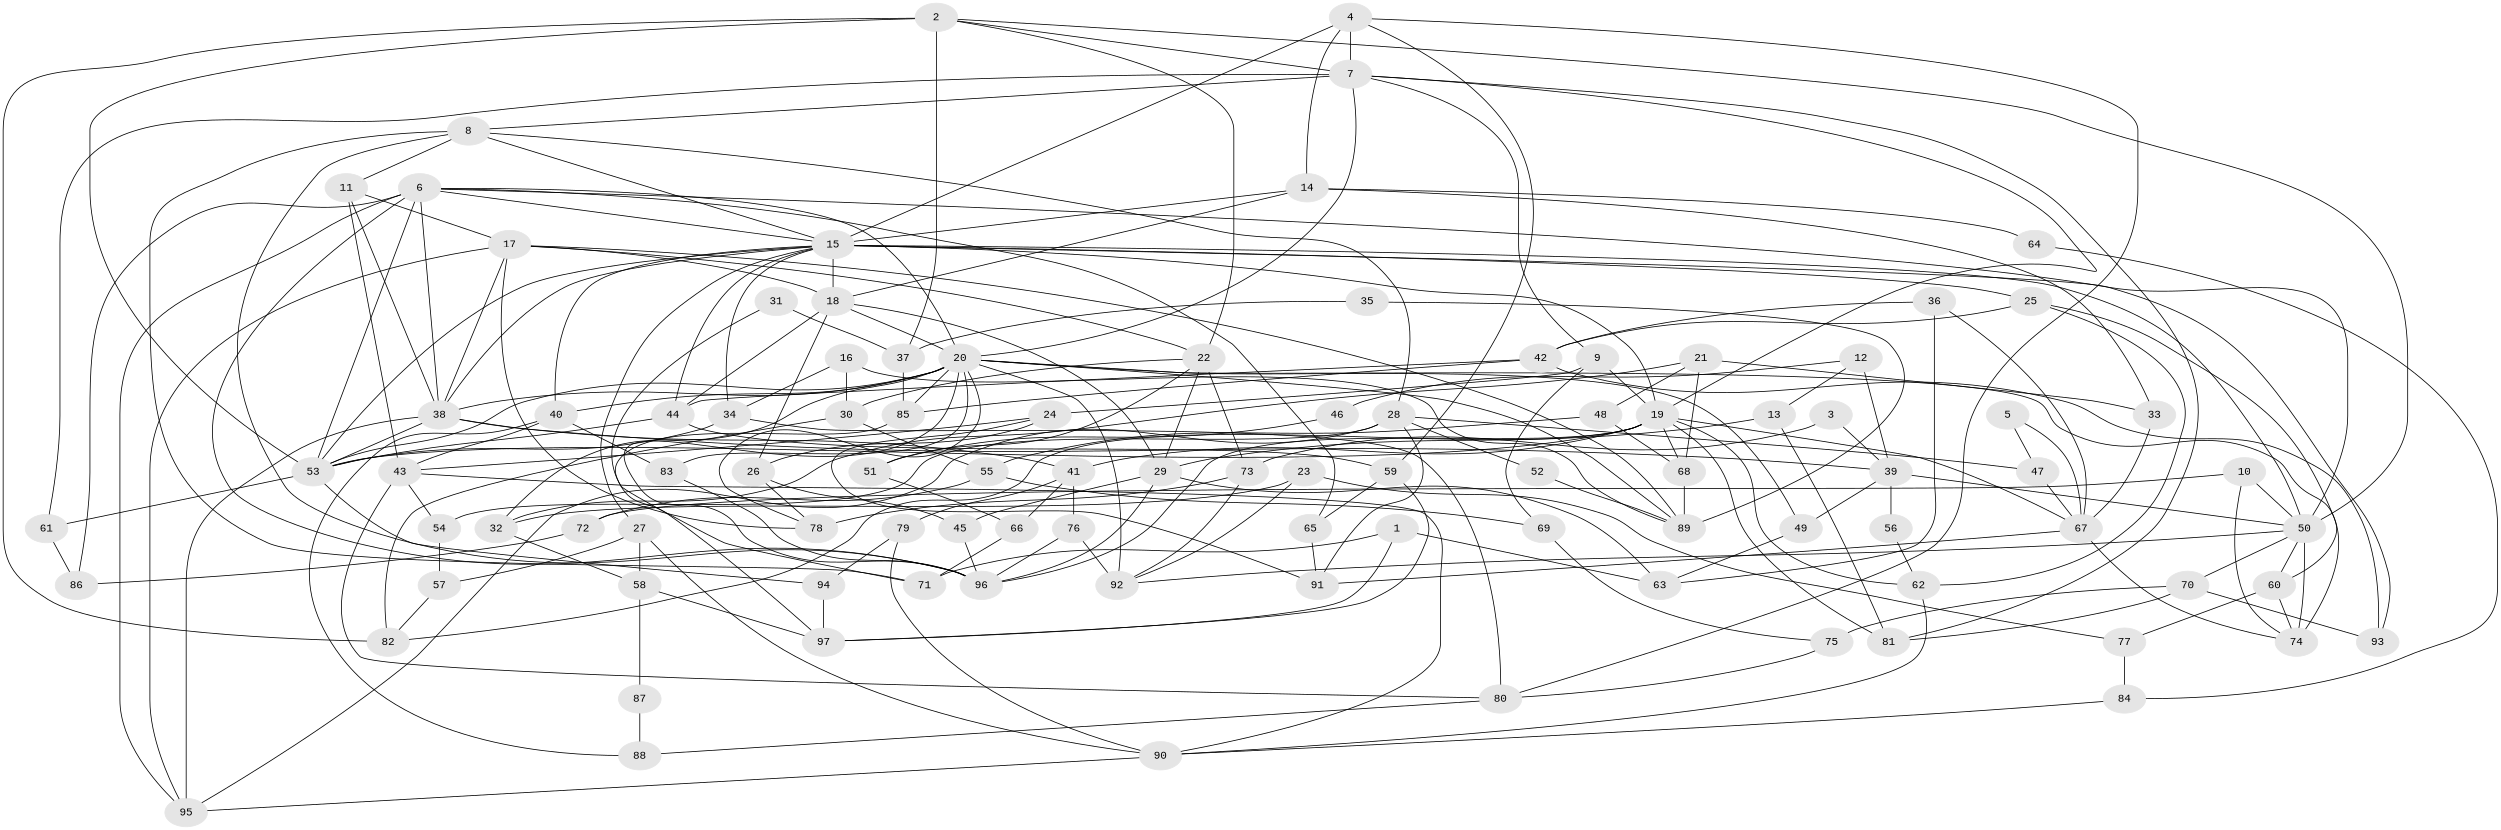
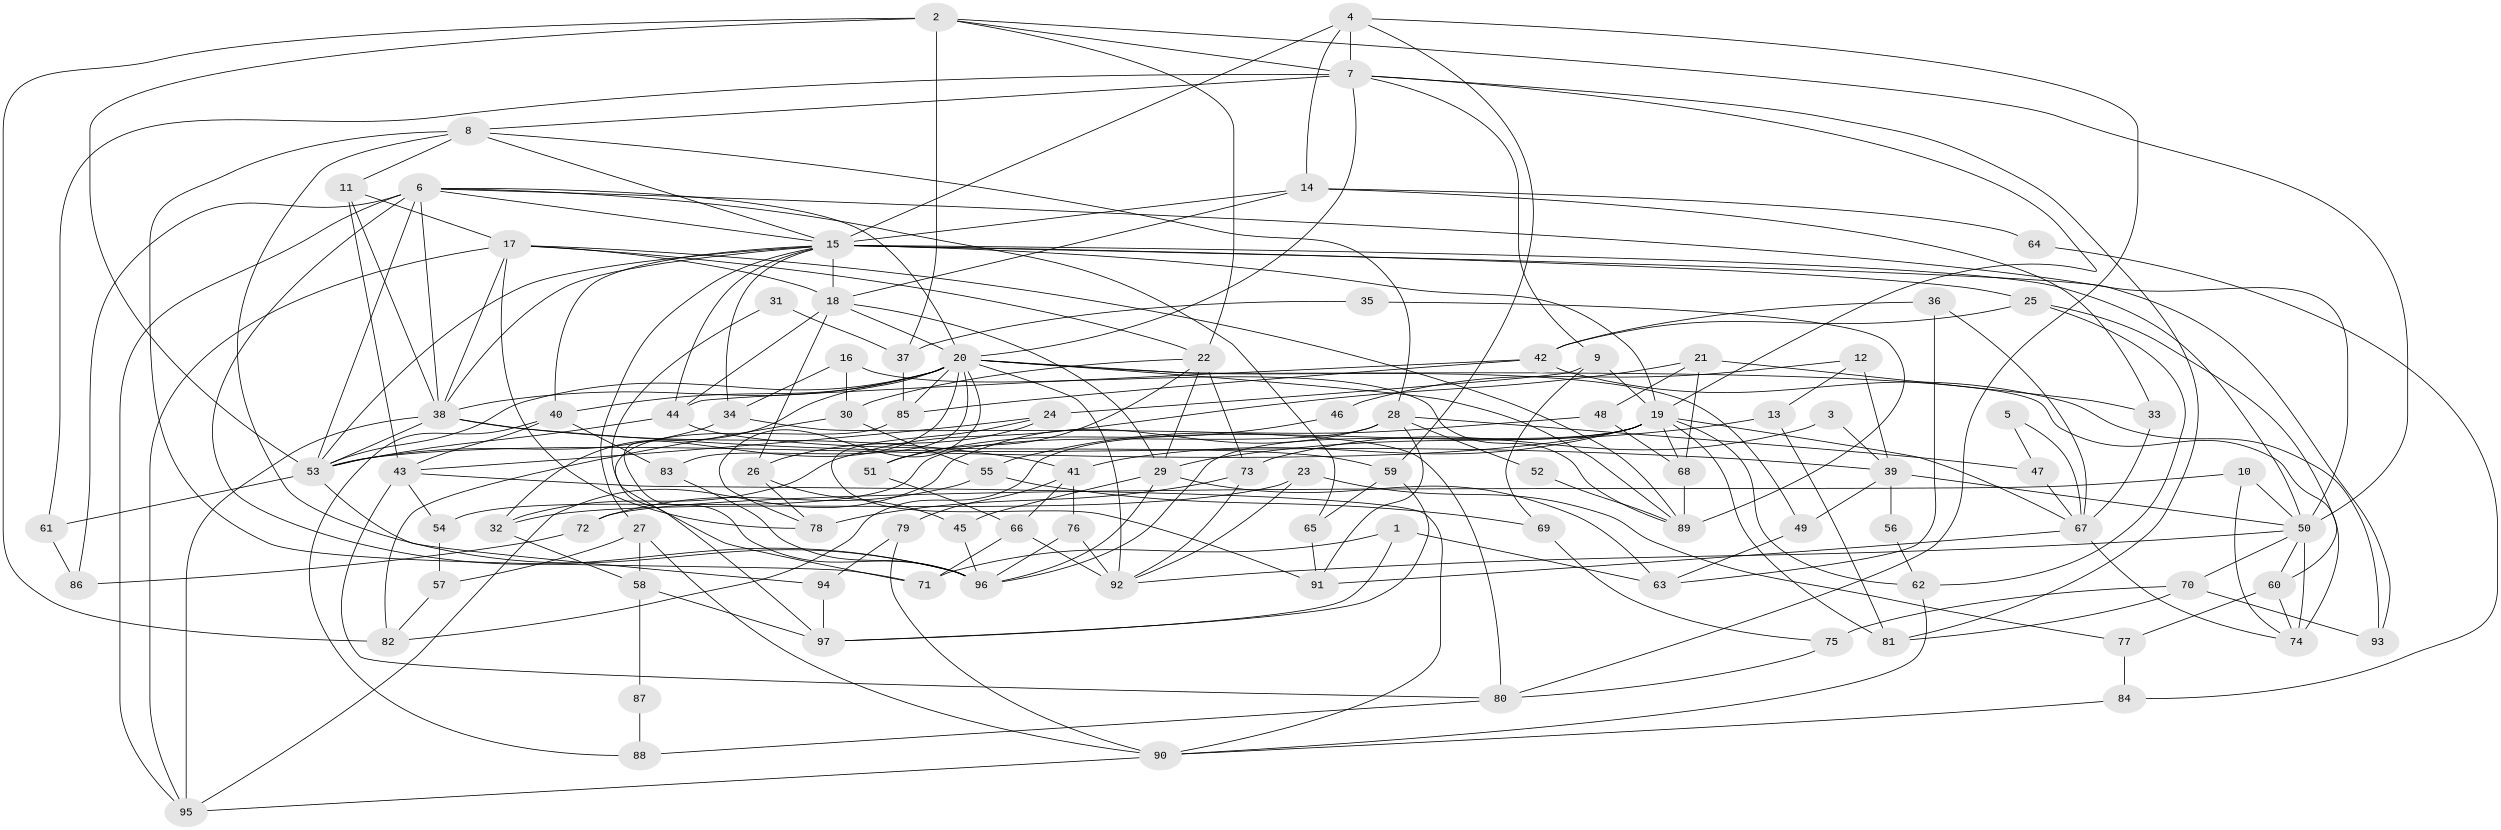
  graph {
    fontname="Liberation Mono"
    node [color=gray90 fontname="Liberation Mono" style=filled]
    edge [fontname="Liberation Mono" weight=1.0]
    1
    63
    71
    97
    2
    7
    22
    37
    50
    53
    82
    20
    8
    9
    19
    61
    81
    73
    29
    30
    51
    85
    74
    92
    60
    70
    94
    3
    39
    49
    56
    78
    4
    14
    15
    59
    80
    18
    33
    64
    38
    25
    27
    34
    40
    44
    93
    65
    88
    5
    47
    67
    91
    6
    86
    95
    96
    89
    32
    83
    41
    11
    28
    24
    69
    62
    68
    17
    43
    52
    54
    26
    75
    10
    72
    90
    12
    13
    46
    45
    84
    42
    57
    58
    16
    55
    66
    76
    79
    21
    48
    23
    77
    87
    31
    35
    36
    1 -- 63
    1 -- 71
    1 -- 97
    2 -- 7
    2 -- 22
    2 -- 37
    2 -- 50
    2 -- 53 [weight=2.0]
    2 -- 82
    7 -- 20
    7 -- 8
    7 -- 9
    7 -- 19
    7 -- 61
    7 -- 81
    22 -- 73
    22 -- 29
    22 -- 30
    22 -- 51
    37 -- 85
    50 -- 74 [weight=2.0]
    50 -- 92
    50 -- 60
    50 -- 70
    53 -- 61
    53 -- 94
    20 -- 53
    20 -- 85
    20 -- 74
    20 -- 92 [weight=2.0]
    20 -- 49
    20 -- 78
    20 -- 38 [weight=2.0]
    20 -- 40
    20 -- 96
    20 -- 89
    20 -- 32
    20 -- 83
    8 -- 71
    8 -- 15
    8 -- 96
    8 -- 11
    8 -- 28
    9 -- 19
    9 -- 24
    9 -- 69
    19 -- 53
    19 -- 82
    19 -- 81
    19 -- 67
    19 -- 96
    19 -- 41
    19 -- 62
    19 -- 68
    61 -- 86
    73 -- 92
    73 -- 78
    29 -- 63
    29 -- 96
    29 -- 45
    30 -- 82
    30 -- 55
    51 -- 66
    85 -- 97
    60 -- 74
    60 -- 77
    70 -- 81
    70 -- 93
    70 -- 75
    94 -- 97
    3 -- 73
    3 -- 39
    39 -- 50
    39 -- 49
    39 -- 56
    49 -- 63
    56 -- 62
    4 -- 7 [weight=3.0]
    4 -- 14
    4 -- 15
    4 -- 59
    4 -- 80
    14 -- 15
    14 -- 18
    14 -- 33
    14 -- 64
    15 -- 50
    15 -- 53
    15 -- 19 [weight=3.0]
    15 -- 18
    15 -- 38
    15 -- 25
    15 -- 27
    15 -- 34
    15 -- 40
    15 -- 44
    15 -- 93
    59 -- 97
    59 -- 65
    80 -- 88
    18 -- 20
    18 -- 29
    18 -- 44
    18 -- 26
    33 -- 67
    64 -- 84
    38 -- 53 [weight=2.0]
    38 -- 39
    38 -- 95
    38 -- 41
    25 -- 60
    25 -- 62
    25 -- 42
    27 -- 90
    27 -- 57
    27 -- 58
    34 -- 53
    34 -- 80
    40 -- 88
    40 -- 83
    40 -- 43
    44 -- 53
    44 -- 59
    65 -- 91
    5 -- 47
    5 -- 67
    47 -- 67
    67 -- 74
    67 -- 91
    6 -- 50 [weight=2.0]
    6 -- 53 [weight=2.0]
    6 -- 20
    6 -- 15
    6 -- 38
    6 -- 65
    6 -- 86
    6 -- 95
    6 -- 96
    32 -- 58
    83 -- 96
    41 -- 66
    41 -- 76
    41 -- 79
    11 -- 38
    11 -- 17
    11 -- 43
    28 -- 47
    28 -- 91
    28 -- 95
    28 -- 52
    28 -- 54
    24 -- 91
    24 -- 43
    24 -- 26
    69 -- 75
    62 -- 90
    68 -- 89
    17 -- 22
    17 -- 78
    17 -- 18
    17 -- 38
    17 -- 95
    17 -- 89
    43 -- 80
    43 -- 54
    43 -- 90
    52 -- 89
    54 -- 57
    26 -- 78
    26 -- 45
    75 -- 80
    10 -- 50
    10 -- 74
    10 -- 72
    72 -- 86
    90 -- 95
    12 -- 39
    12 -- 13
    12 -- 46
    13 -- 81
    13 -- 29
    46 -- 51
    45 -- 96
    84 -- 90
    42 -- 85
    42 -- 44
    42 -- 93
    57 -- 82
    58 -- 97
    58 -- 87
    16 -- 30
    16 -- 34
    16 -- 89
    55 -- 69
    55 -- 72
    66 -- 71
+   66 -- 92
    76 -- 92
    76 -- 96
    79 -- 94
    79 -- 90
    21 -- 33
    21 -- 32
    21 -- 68
    21 -- 48
    48 -- 68
    48 -- 55
    23 -- 92
    23 -- 32
    23 -- 77
    77 -- 84
    87 -- 88
    31 -- 71
    31 -- 37
    35 -- 37
    35 -- 89
    36 -- 63
    36 -- 67
    36 -- 42
  }
